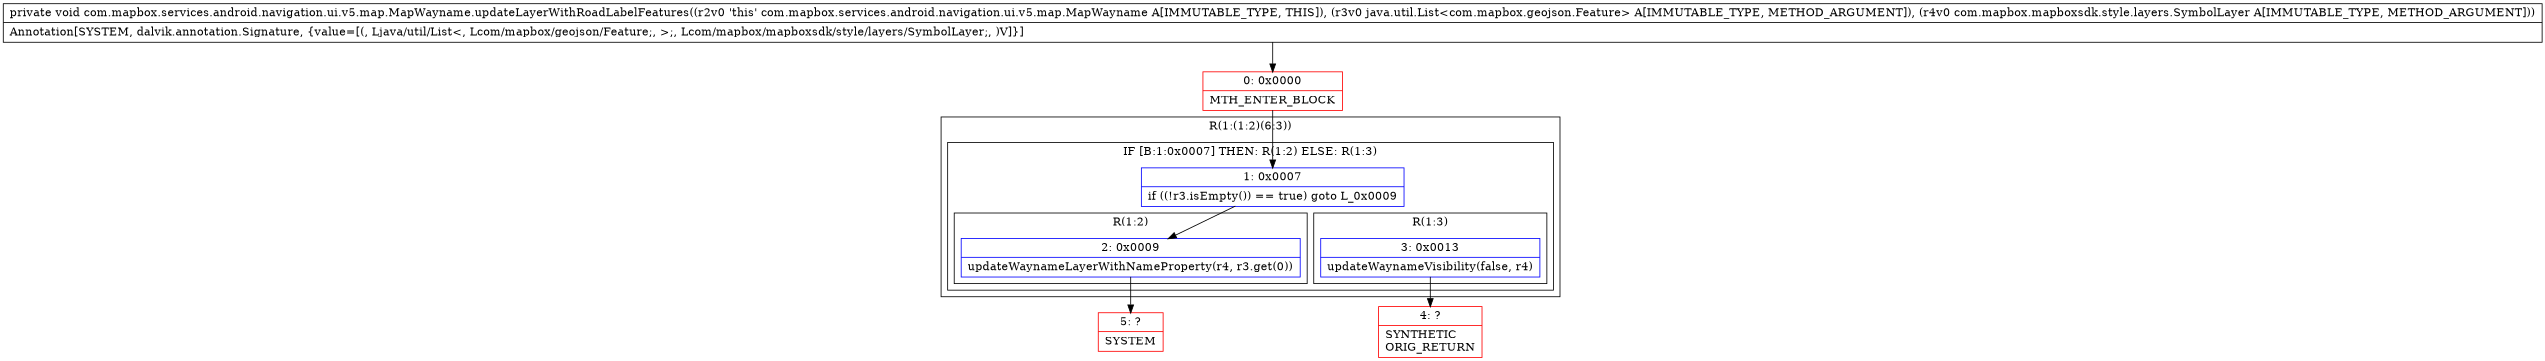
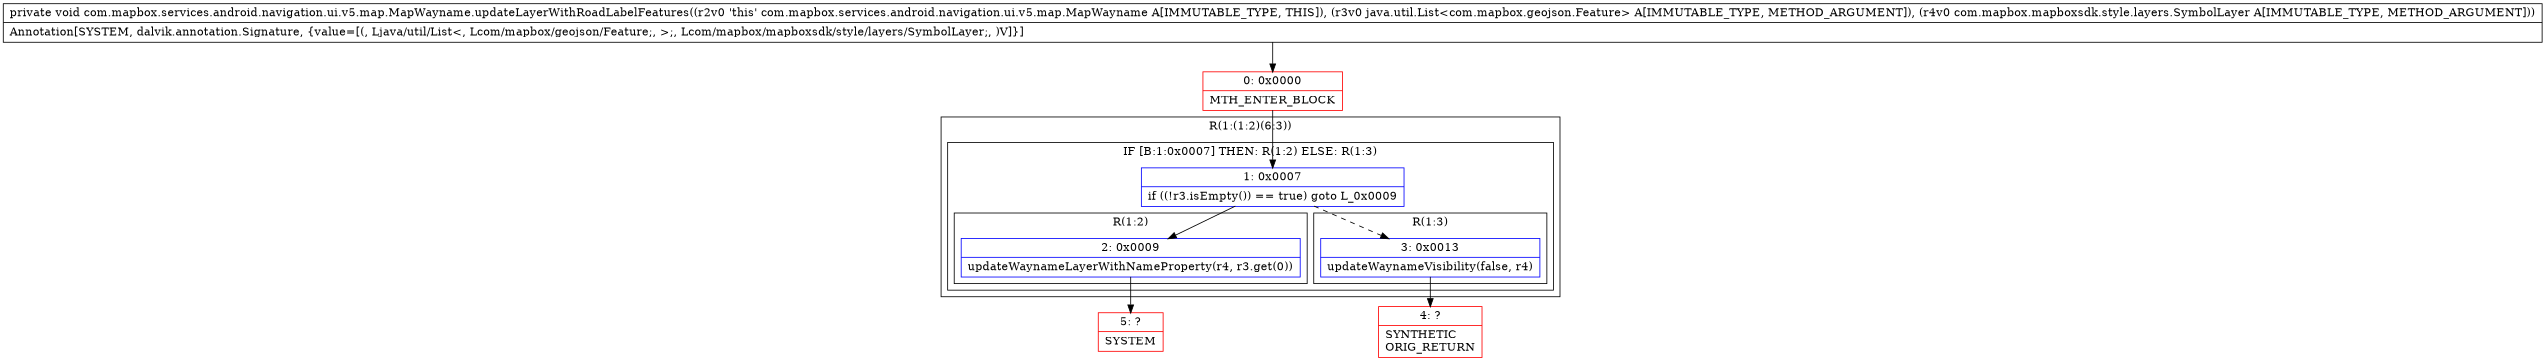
  digraph {
    fontname="DejaVu Serif"
    node [color=blue fontname="DejaVu Serif" shape=record]
    edge [fontname="DejaVu Serif"]
    n1 [label="{2\:\ 0x0009|updateWaynameLayerWithNameProperty(r4, r3.get(0))\l}"]
    n2 [label="{3\:\ 0x0013|updateWaynameVisibility(false, r4)\l}"]
    n3 [label="{1\:\ 0x0007|if ((!r3.isEmpty()) == true) goto L_0x0009\l}"]
    n4 [color=red label="{5\:\ ?|SYSTEM\l}"]
    n5 [color=red label="{4\:\ ?|SYNTHETIC\lORIG_RETURN\l}"]
    n6 [color=red label="{0\:\ 0x0000|MTH_ENTER_BLOCK\l}"]
    n7 [label="{private void com.mapbox.services.android.navigation.ui.v5.map.MapWayname.updateLayerWithRoadLabelFeatures((r2v0 'this' com.mapbox.services.android.navigation.ui.v5.map.MapWayname A[IMMUTABLE_TYPE, THIS]), (r3v0 java.util.List\<com.mapbox.geojson.Feature\> A[IMMUTABLE_TYPE, METHOD_ARGUMENT]), (r4v0 com.mapbox.mapboxsdk.style.layers.SymbolLayer A[IMMUTABLE_TYPE, METHOD_ARGUMENT]))  | Annotation[SYSTEM, dalvik.annotation.Signature, \{value=[(, Ljava\/util\/List\<, Lcom\/mapbox\/geojson\/Feature;, \>;, Lcom\/mapbox\/mapboxsdk\/style\/layers\/SymbolLayer;, )V]\}]\l}" color=""]
    subgraph cluster_1 {
      label="R(1:(1:2)(6:3))"
      subgraph cluster_2 {
        label="IF [B:1:0x0007] THEN: R(1:2) ELSE: R(1:3)"
        n3
        subgraph cluster_3 {
          label="R(1:2)"
          n1
        }
        subgraph cluster_4 {
          label="R(1:3)"
          n2
        }
      }
    }
    n1 -> n4
    n2 -> n5
    n3 -> n1
+   n3 -> n2 [style=dashed]
    n6 -> n3
    n7 -> n6
  }
